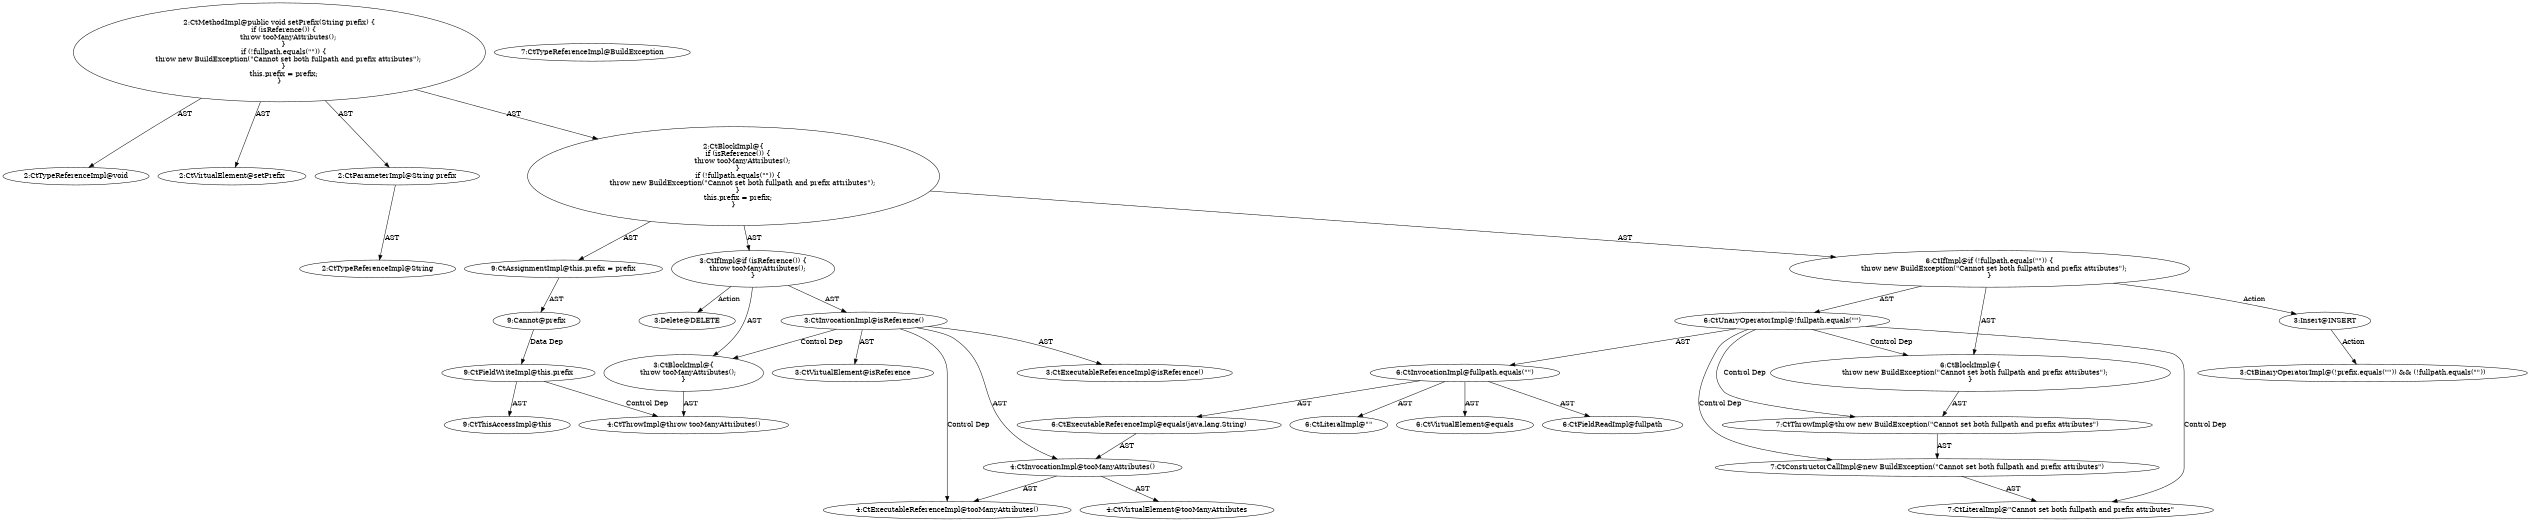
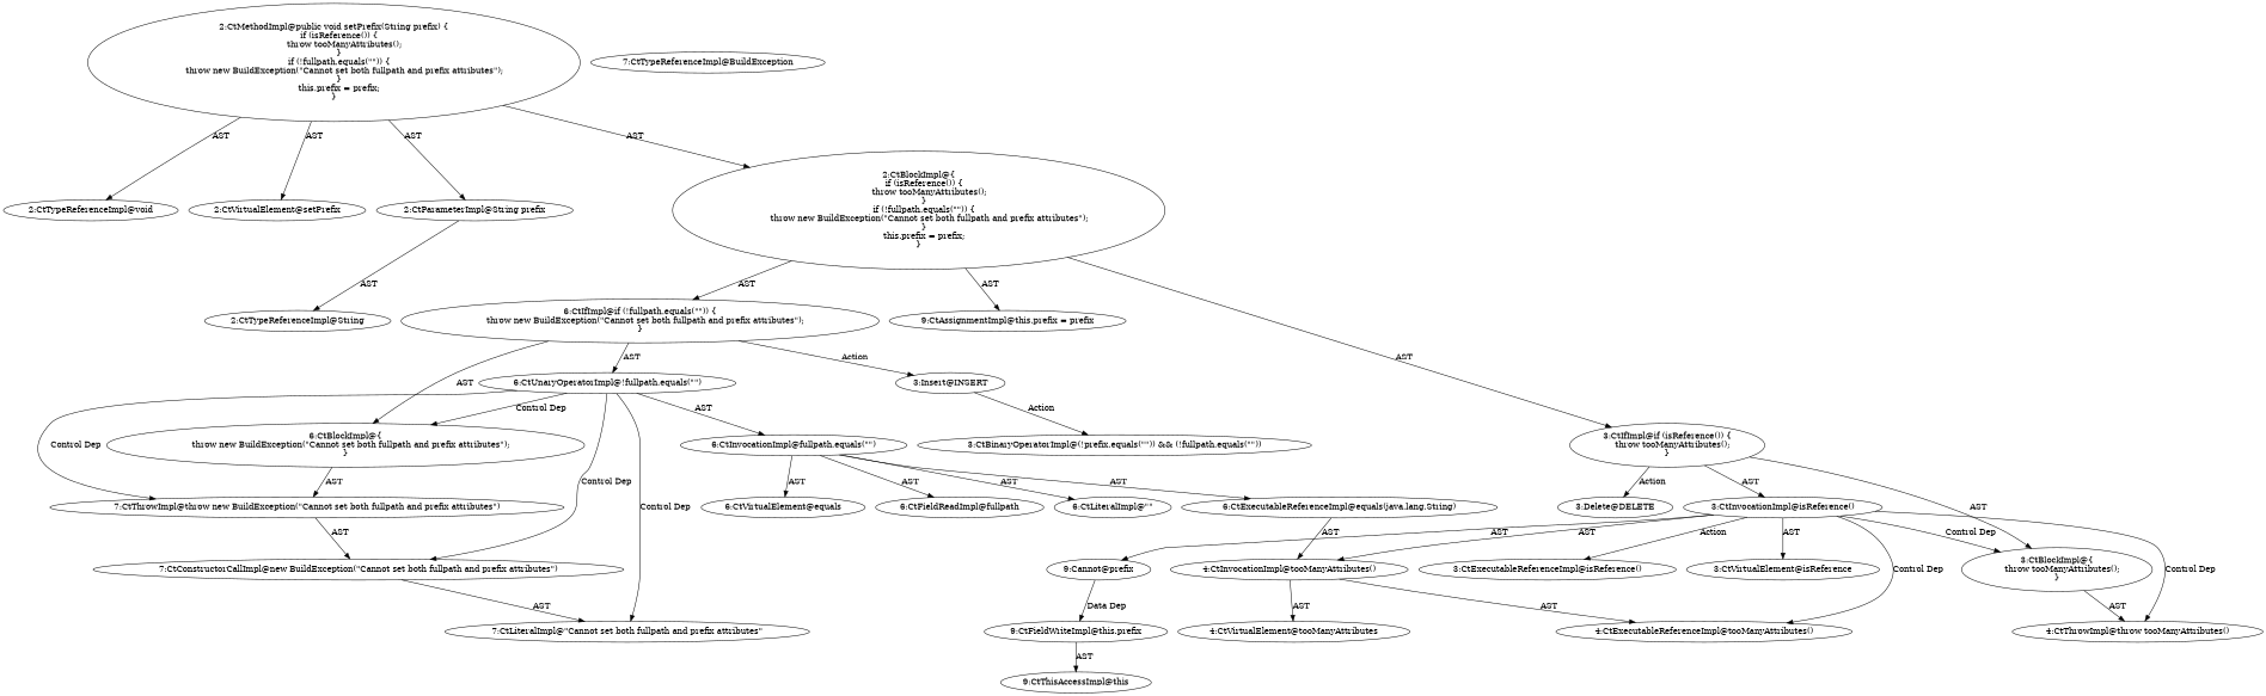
  digraph {
    node [shape=ellipse]
    n1 [label="2:CtTypeReferenceImpl@void"]
    n2 [label="2:CtVirtualElement@setPrefix"]
    n3 [label="2:CtParameterImpl@String prefix"]
    n4 [label="2:CtTypeReferenceImpl@String"]
    n5 [label="3:CtExecutableReferenceImpl@isReference()"]
    n6 [label="3:CtVirtualElement@isReference"]
    n7 [label="3:CtInvocationImpl@isReference()"]
    n8 [label="4:CtExecutableReferenceImpl@tooManyAttributes()"]
    n9 [label="4:CtInvocationImpl@tooManyAttributes()"]
    n10 [label="4:CtThrowImpl@throw tooManyAttributes()"]
    n11 [label="3:CtBlockImpl@\{\n    throw tooManyAttributes();\n\}"]
    n12 [label="4:CtVirtualElement@tooManyAttributes"]
    n13 [label="3:CtIfImpl@if (isReference()) \{\n    throw tooManyAttributes();\n\}"]
    n14 [label="3:Delete@DELETE"]
    n15 [label="6:CtExecutableReferenceImpl@equals(java.lang.String)"]
    n16 [label="6:CtVirtualElement@equals"]
    n17 [label="6:CtFieldReadImpl@fullpath"]
    n18 [label="6:CtLiteralImpl@\"\""]
    n19 [label="6:CtInvocationImpl@fullpath.equals(\"\")"]
    n20 [label="6:CtUnaryOperatorImpl@!fullpath.equals(\"\")"]
    n21 [label="7:CtLiteralImpl@\"Cannot set both fullpath and prefix attributes\""]
    n22 [label="7:CtConstructorCallImpl@new BuildException(\"Cannot set both fullpath and prefix attributes\")"]
    n23 [label="7:CtThrowImpl@throw new BuildException(\"Cannot set both fullpath and prefix attributes\")"]
    n24 [label="6:CtBlockImpl@\{\n    throw new BuildException(\"Cannot set both fullpath and prefix attributes\");\n\}"]
    n25 [label="7:CtTypeReferenceImpl@BuildException"]
    n26 [label="6:CtIfImpl@if (!fullpath.equals(\"\")) \{\n    throw new BuildException(\"Cannot set both fullpath and prefix attributes\");\n\}"]
    n27 [label="3:Insert@INSERT"]
    n28 [label="3:CtBinaryOperatorImpl@(!prefix.equals(\"\")) && (!fullpath.equals(\"\"))"]
    n29 [label="9:CtFieldWriteImpl@this.prefix"]
    n30 [label="9:CtThisAccessImpl@this"]
    n31 [label="9:Cannot@prefix"]
    n32 [label="9:CtAssignmentImpl@this.prefix = prefix"]
    n33 [label="2:CtBlockImpl@\{\n    if (isReference()) \{\n        throw tooManyAttributes();\n    \}\n    if (!fullpath.equals(\"\")) \{\n        throw new BuildException(\"Cannot set both fullpath and prefix attributes\");\n    \}\n    this.prefix = prefix;\n\}"]
    n34 [label="2:CtMethodImpl@public void setPrefix(String prefix) \{\n    if (isReference()) \{\n        throw tooManyAttributes();\n    \}\n    if (!fullpath.equals(\"\")) \{\n        throw new BuildException(\"Cannot set both fullpath and prefix attributes\");\n    \}\n    this.prefix = prefix;\n\}"]
    n3 -> n4 [label=AST]
-   n7 -> n5 [label=AST]
+   n7 -> n5 [label=Action]
    n7 -> n6 [label=AST]
    n7 -> n8 [label="Control Dep"]
    n7 -> n9 [label=AST]
-   n29 -> n10 [label="Control Dep"]
+   n7 -> n10 [label="Control Dep"]
    n7 -> n11 [label="Control Dep"]
    n9 -> n8 [label=AST]
    n9 -> n12 [label=AST]
    n11 -> n10 [label=AST]
    n13 -> n7 [label=AST]
    n13 -> n11 [label=AST]
    n13 -> n14 [label=Action]
    n15 -> n9 [label=AST]
    n19 -> n15 [label=AST]
    n19 -> n16 [label=AST]
    n19 -> n17 [label=AST]
    n19 -> n18 [label=AST]
    n20 -> n19 [label=AST]
    n20 -> n21 [label="Control Dep"]
    n20 -> n22 [label="Control Dep"]
    n20 -> n23 [label="Control Dep"]
    n20 -> n24 [label="Control Dep"]
    n22 -> n21 [label=AST]
    n23 -> n22 [label=AST]
    n24 -> n23 [label=AST]
    n26 -> n20 [label=AST]
    n26 -> n24 [label=AST]
    n26 -> n27 [label=Action]
    n27 -> n28 [label=Action]
    n29 -> n30 [label=AST]
    n31 -> n29 [label="Data Dep"]
-   n32 -> n31 [label=AST]
+   n7 -> n31 [label=AST]
    n33 -> n13 [label=AST]
    n33 -> n26 [label=AST]
    n33 -> n32 [label=AST]
    n34 -> n1 [label=AST]
    n34 -> n2 [label=AST]
    n34 -> n3 [label=AST]
    n34 -> n33 [label=AST]
  }
